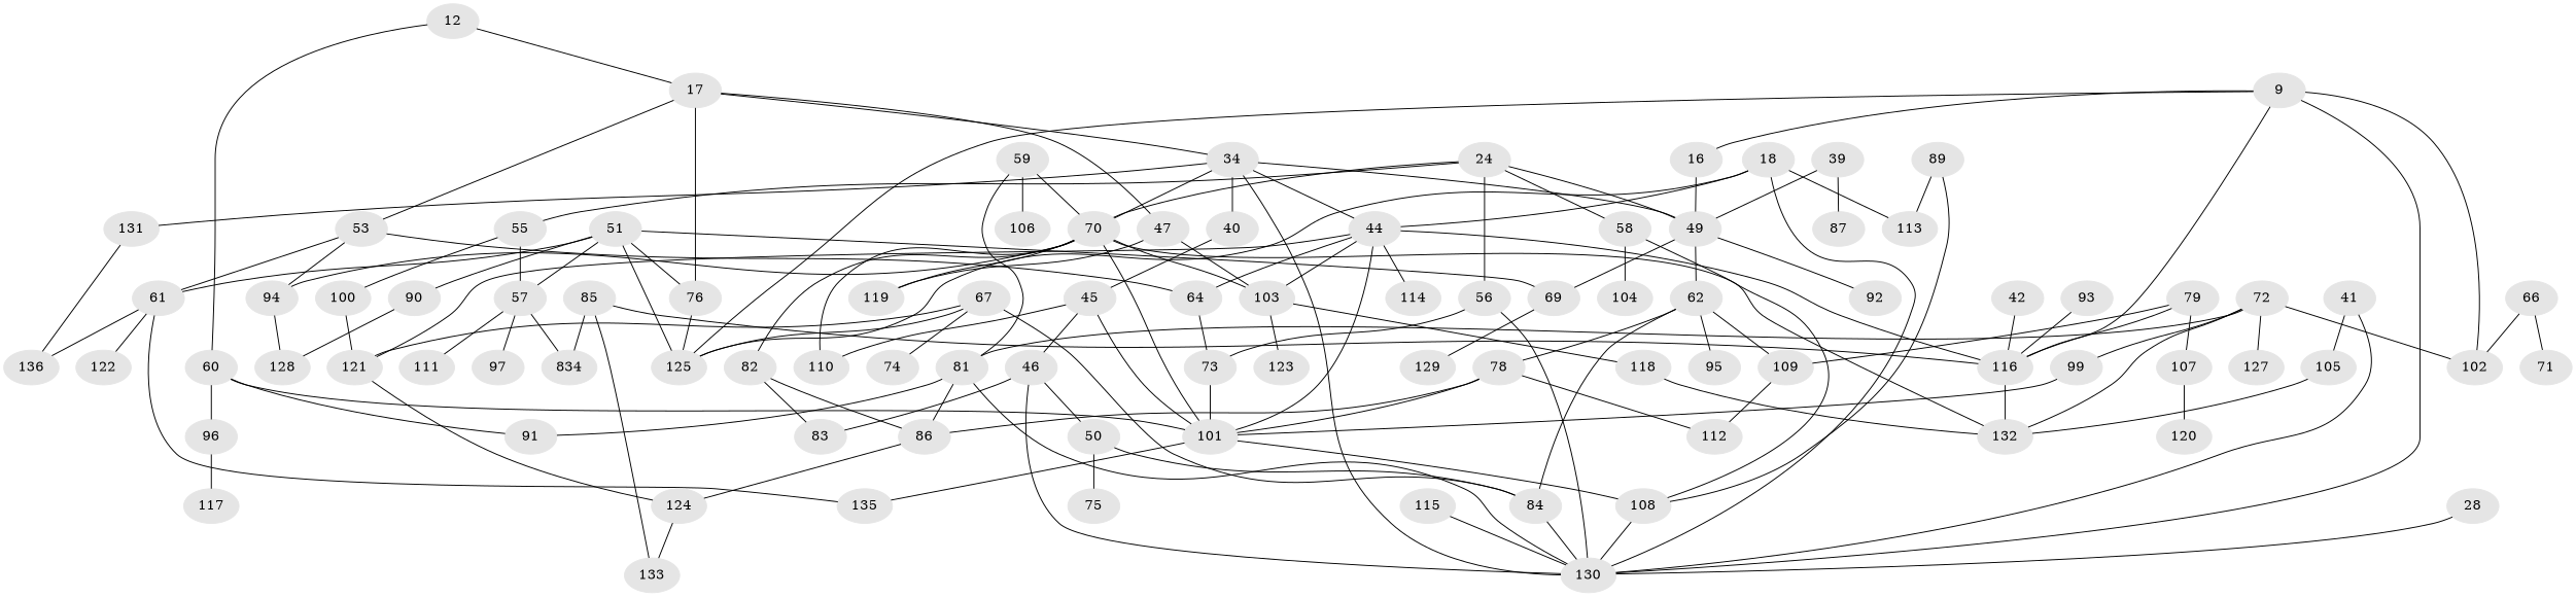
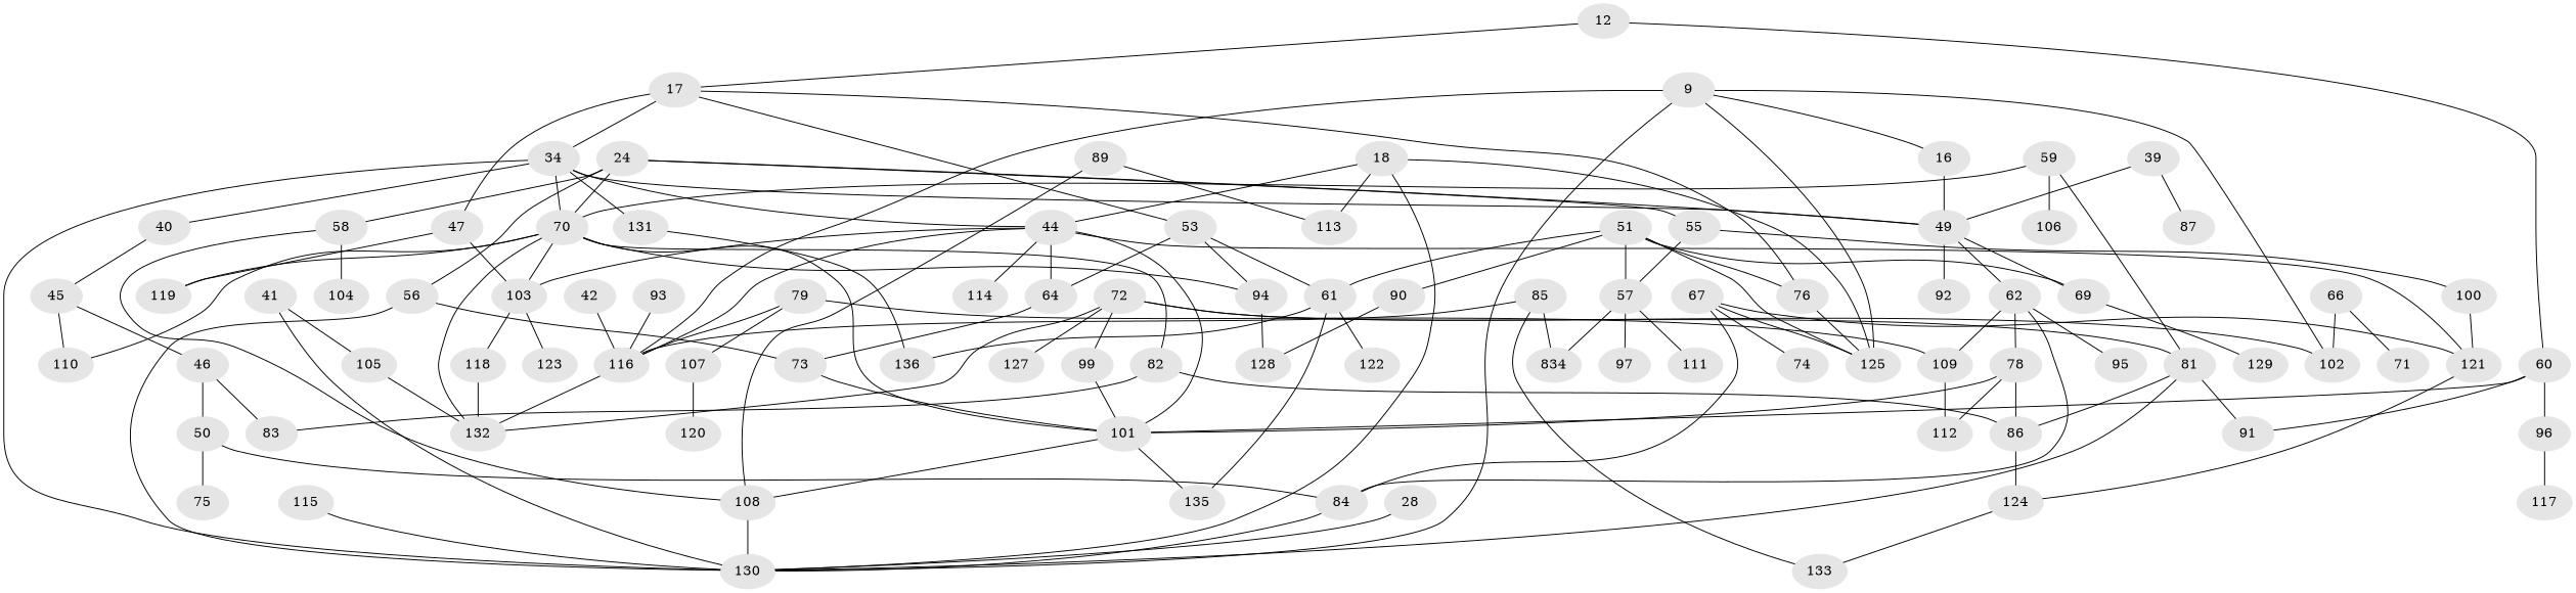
  graph {
    node [color=gray90 style=filled]
    9 [super="+6"]
    16
    102 [super="+88"]
    116 [super="+23+29+15"]
    125 [super="+36+38"]
    130 [super="+126+35"]
    49 [super="+8"]
    132
    17 [super="+7"]
    34 [super="+4+3"]
    47
    53
    76
    12
    60
    101 [super="+21+68+80+98"]
    91
    96
    44 [super="+37"]
    70 [super="+25+31"]
    40
    131
    62 [super="+30"]
    69
    92
    103
    119
    64
    61
    94
    114
    121
    18
    113
    24 [super="+11"]
    55
    56
    58 [super="+32"]
    57
    100
    73 [super="+63"]
    104
    108 [super="+52"]
    110
    82
    28
    45
    136
    39
    87
    46
    41
    105
    42
    135
    118
    123
    124
    50
    83
    75
    84 [super="+54"]
    78
    95
    109 [super="+77"]
    129
    51 [super="+48"]
    90
    97
    111
    n71 [label=834]
    122
    128
    59
    81 [super="+20"]
    106
    86
    117
    112
    66
    71
    67
    74
    72 [super="+43"]
    99
    127
    79
    107
    120
    85
    133
    89
    93
    115
    9 -- 16
    9 -- 102 [weight=2]
    9 -- 116 [weight=2]
    9 -- 125
    9 -- 130 [weight=2]
    16 -- 49
    116 -- 132
    49 -- 62
    49 -- 69
    49 -- 92
    17 -- 34
    17 -- 47
    17 -- 53
    17 -- 76
    34 -- 130 [weight=2]
    34 -- 49 [weight=2]
    34 -- 44
    34 -- 70 [weight=3]
    34 -- 40
    34 -- 131
    47 -- 103
    47 -- 119
    53 -- 64
    53 -- 61
    53 -- 94
    76 -- 125
    12 -- 17
    12 -- 60
    60 -- 101
    60 -- 91
    60 -- 96
    101 -- 108
    101 -- 135
    96 -- 117
    44 -- 116
    44 -- 101 [weight=2]
    44 -- 103
    44 -- 64
    44 -- 114
    44 -- 121
    70 -- 132
    70 -- 101 [weight=2]
    70 -- 103
    70 -- 119
    70 -- 94
    70 -- 110
    70 -- 82
    40 -- 45
    131 -- 136
    62 -- 84 [weight=2]
    62 -- 78 [weight=2]
    62 -- 95
    62 -- 109 [weight=2]
    69 -- 129
    103 -- 118
    103 -- 123
    64 -- 73
    61 -- 136
    61 -- 135
    61 -- 122
    94 -- 128
    121 -- 124
    18 -- 125
    18 -- 130
    18 -- 44
    18 -- 113
    24 -- 49
    24 -- 70
    24 -- 55
    24 -- 56
    24 -- 58
    55 -- 57
    55 -- 100
    56 -- 130 [weight=2]
    56 -- 73 [weight=2]
    58 -- 104
    58 -- 108
    57 -- 97
    57 -- 111
    57 -- n71
    100 -- 121
    73 -- 101
    108 -- 130 [weight=2]
    82 -- 83
    82 -- 86
    28 -- 130
-   45 -- 101
    45 -- 110
    45 -- 46
    39 -- 49
    39 -- 87
-   46 -- 130
    46 -- 50
    46 -- 83
    41 -- 130
    41 -- 105
    105 -- 132
    42 -- 116
    118 -- 132
    124 -- 133
    50 -- 75
    50 -- 84
    84 -- 130
    78 -- 101
    78 -- 86
    78 -- 112
    109 -- 112
    51 -- 125
    51 -- 76
    51 -- 69
    51 -- 61
    51 -- 57
    51 -- 90
    90 -- 128
    59 -- 70
    59 -- 81
    59 -- 106
    81 -- 130
    81 -- 91
    81 -- 86
    86 -- 124
    66 -- 102
    66 -- 71
    67 -- 125
    67 -- 121
    67 -- 84
    67 -- 74
    72 -- 102
    72 -- 132
    72 -- 81 [weight=2]
    72 -- 99
    72 -- 127
    99 -- 101
    79 -- 116
    79 -- 109
    79 -- 107
    107 -- 120
    85 -- 116
    85 -- n71
    85 -- 133
    89 -- 113
    89 -- 108
    93 -- 116
    115 -- 130
  }
